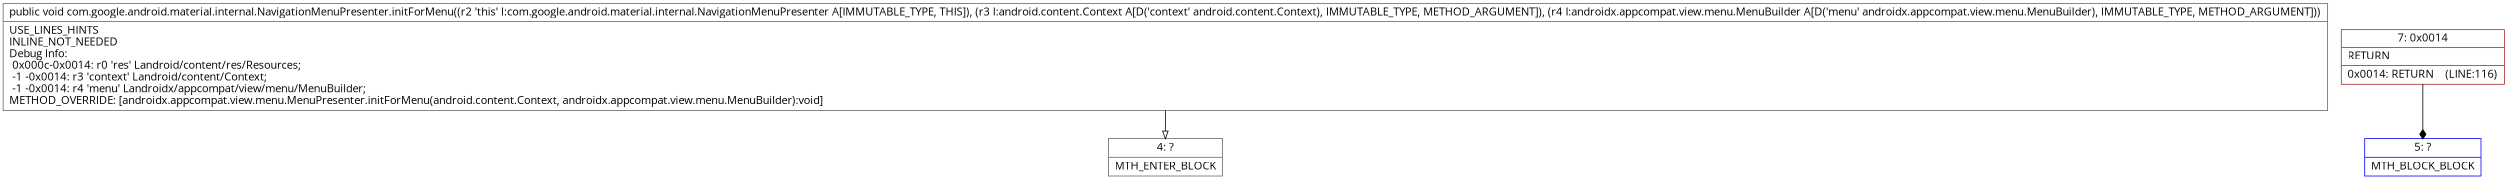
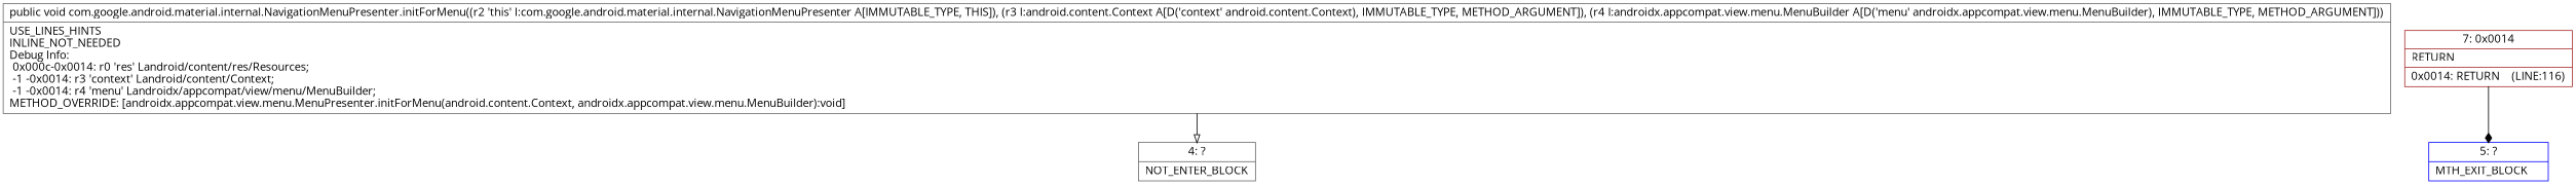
  digraph {
    fontname="Open Sans"
    node [color=gray40 fontname="Open Sans" shape=record]
    edge [fontname="Open Sans"]
-   n1 [label="{4\:\ ?|MTH_ENTER_BLOCK\l}"]
+   n1 [label="{4\:\ ?|NOT_ENTER_BLOCK\l}"]
    n2 [color=brown label="{7\:\ 0x0014|RETURN\l|0x0014: RETURN    (LINE:116)\l}"]
-   n3 [color=blue label="{5\:\ ?|MTH_BLOCK_BLOCK\l}"]
+   n3 [color=blue label="{5\:\ ?|MTH_EXIT_BLOCK\l}"]
    n4 [label="{public void com.google.android.material.internal.NavigationMenuPresenter.initForMenu((r2 'this' I:com.google.android.material.internal.NavigationMenuPresenter A[IMMUTABLE_TYPE, THIS]), (r3 I:android.content.Context A[D('context' android.content.Context), IMMUTABLE_TYPE, METHOD_ARGUMENT]), (r4 I:androidx.appcompat.view.menu.MenuBuilder A[D('menu' androidx.appcompat.view.menu.MenuBuilder), IMMUTABLE_TYPE, METHOD_ARGUMENT]))  | USE_LINES_HINTS\lINLINE_NOT_NEEDED\lDebug Info:\l  0x000c\-0x0014: r0 'res' Landroid\/content\/res\/Resources;\l  \-1 \-0x0014: r3 'context' Landroid\/content\/Context;\l  \-1 \-0x0014: r4 'menu' Landroidx\/appcompat\/view\/menu\/MenuBuilder;\lMETHOD_OVERRIDE: [androidx.appcompat.view.menu.MenuPresenter.initForMenu(android.content.Context, androidx.appcompat.view.menu.MenuBuilder):void]\l}"]
    n2 -> n3 [arrowhead=diamond]
    n4 -> n1 [arrowhead=onormal]
  }
